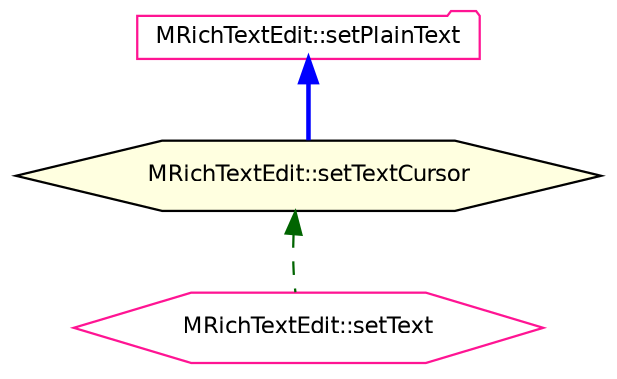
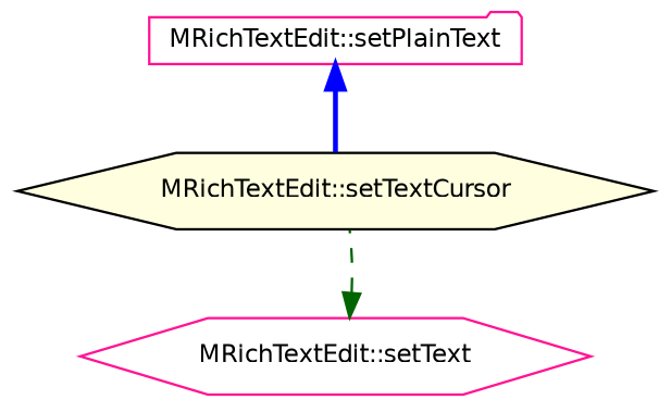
  digraph {
    rankdir=TB
    node [color=deeppink fillcolor=white fontname=Helvetica fontsize=10 shape=hexagon style=filled]
    edge [dir=back fontname=Helvetica fontsize=10 labelfontname=Helvetica labelfontsize=10]
    n1 [fontcolor=black height=0.2 label="MRichTextEdit::setPlainText" shape=folder width=0.4]
    n2 [color=black fillcolor=lightyellow height=0.2 label="MRichTextEdit::setTextCursor" width=0.4]
    n3 [height=0.2 label="MRichTextEdit::setText" width=0.4]
    n1 -> n2 [color=blue style=bold]
-   n2 -> n3 [color=darkgreen style=dashed]
+   n3 -> n2 [color=darkgreen style=dashed]
  }
